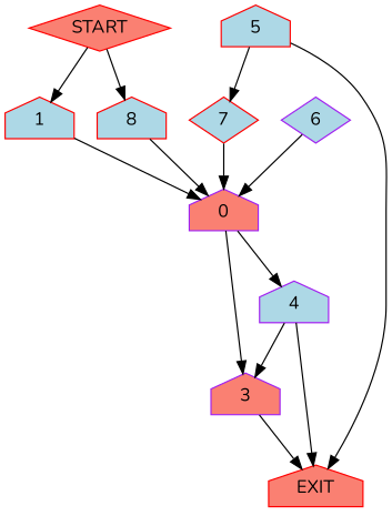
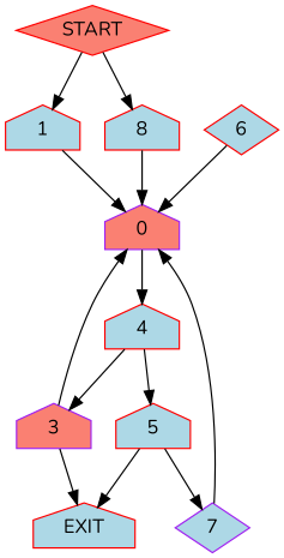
  digraph {
    fontname=Nunito
    node [color=red fillcolor=lightblue fontname=Nunito shape=house style=filled]
    edge [fontname=Nunito]
    n1 [fillcolor=salmon label=START shape=diamond]
    1
    8
    n4 [color=purple fillcolor=salmon label=0]
-   n5 [fillcolor=salmon label=EXIT]
+   n5 [label=EXIT]
    3 [color=purple fillcolor=salmon]
-   4 [color=purple]
+   4
    5
-   7 [shape=diamond]
-   6 [color=purple shape=diamond]
+   7 [color=purple shape=diamond]
+   6 [shape=diamond]
    n1 -> 1
    n1 -> 8
    1 -> n4
    8 -> n4
-   n4 -> 3
+   3 -> n4
    n4 -> 4
    3 -> n5
    4 -> 3
-   4 -> n5
+   4 -> 5
    5 -> n5
    5 -> 7
    7 -> n4
    6 -> n4
  }
